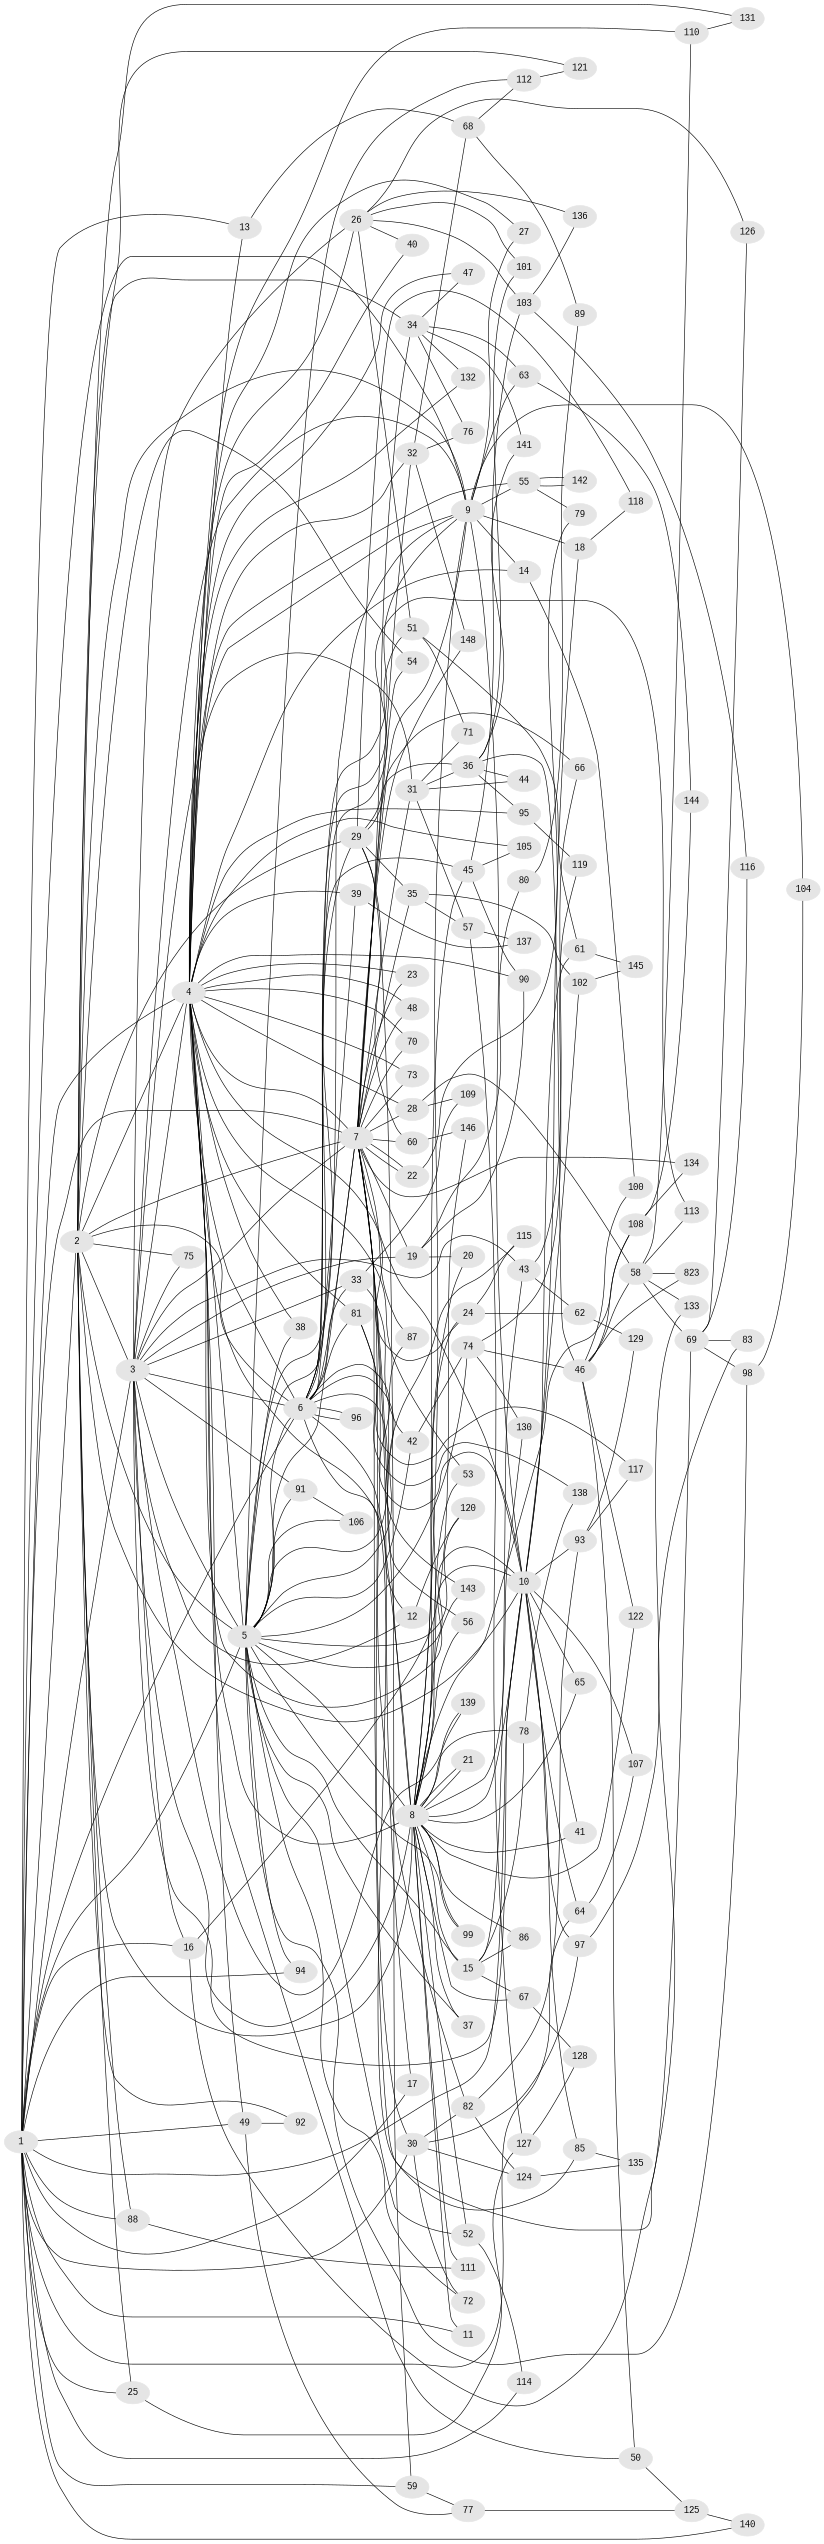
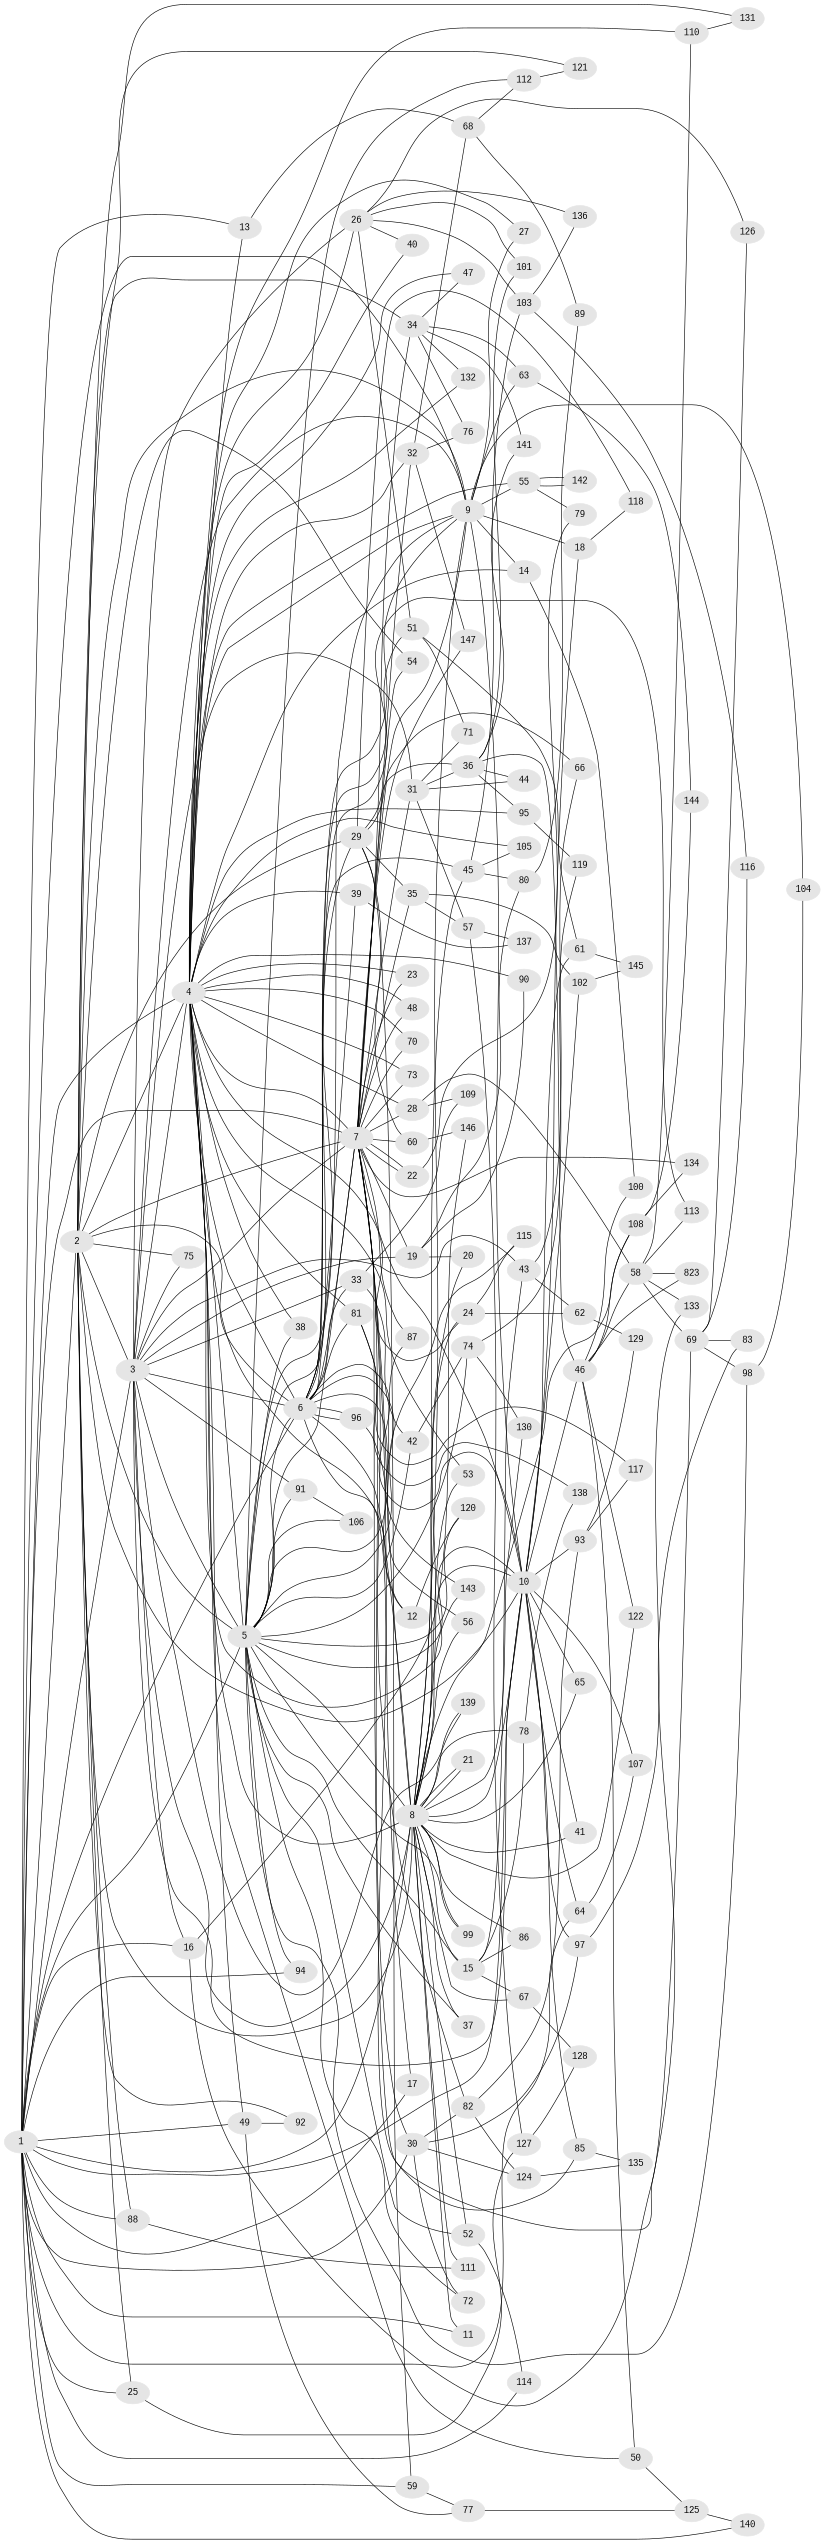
  graph {
    fontname="Liberation Mono"
    rankdir=LR
    node [color=gray90 fontname="Liberation Mono" style=filled]
    edge [fontname="Liberation Mono"]
    1
    2
    3
    4
    5
    6
    7
    8
    9
    10
    11
    13
    16
    17
    25
    30
    49
    59
    64
    88
    94
    114
    140
    29
    34
    54
    75
    92
    121
    131
    12
    19
    26
    31
    33
    43
    91
    139
    14
    23
    24
    27
    28
    32
    38
    39
    40
    47
    48
    50
    53
    55
    70
    73
    81
    90
    95
    105
    110
    132
    15
    37
    42
    45
    52
    72
    74
    87
    98
    99
    106
    112
    115
    120
    51
    56
    85
    96
    113
    143
    22
    35
    60
    82
    83
    134
-   147 [label=148]
+   147
    20
    21
    41
    65
    67
    78
    86
    108
    111
    122
    130
    18
    63
    104
    46
    61
    93
    97
    102
    107
    68
    69
    146
    127
    124
    77
    118
    36
    66
    76
    141
    80
    101
    103
    126
    136
    44
    57
    71
    109
    62
    100
    58
    137
    125
    79
    142
    138
    117
    119
    135
    128
    144
    n141 [label=823]
    145
    129
    133
    89
    116
    1 -- 2
    1 -- 3
    1 -- 4
    1 -- 5
    1 -- 6
    1 -- 7
+   1 -- 8
    1 -- 9
    1 -- 10
    1 -- 11
    1 -- 13
    1 -- 16
    1 -- 17
    1 -- 25
    1 -- 30
    1 -- 49
    1 -- 59
    1 -- 64
    1 -- 88
    1 -- 94
    1 -- 114
    1 -- 140
    2 -- 3
    2 -- 4
    2 -- 5
    2 -- 6
    2 -- 7
    2 -- 8
    2 -- 9
    2 -- 10
    2 -- 25
    2 -- 88
    2 -- 29
    2 -- 34
    2 -- 54
    2 -- 75
    2 -- 92
    2 -- 121
    2 -- 131
    3 -- 4
    3 -- 5
    3 -- 6
    3 -- 7
    3 -- 8
    3 -- 9
    3 -- 10
    3 -- 16
    3 -- 75
-   3 -- 12
+   96 -- 12
    3 -- 19
    3 -- 26
    3 -- 31
    3 -- 33
    3 -- 43
    3 -- 91
    3 -- 139
    4 -- 5
    4 -- 6
    4 -- 7
    4 -- 8
    4 -- 9
    4 -- 10
    4 -- 13
    4 -- 49
    4 -- 12
    4 -- 26
    4 -- 14
    4 -- 23
    4 -- 24
    4 -- 27
    4 -- 28
    4 -- 32
    4 -- 38
    4 -- 39
    4 -- 40
    4 -- 47
    4 -- 48
    4 -- 50
    4 -- 53
    4 -- 55
    4 -- 70
    4 -- 73
    4 -- 81
    4 -- 90
    4 -- 95
    4 -- 105
    4 -- 110
    4 -- 132
    5 -- 6
    5 -- 7
    5 -- 8
    5 -- 9
    5 -- 10
    5 -- 94
    5 -- 91
    5 -- 38
    5 -- 15
    5 -- 37
    5 -- 42
    5 -- 45
    5 -- 52
    5 -- 72
    5 -- 74
    5 -- 87
    5 -- 98
    5 -- 99
    5 -- 106
    5 -- 112
    5 -- 115
    5 -- 120
    6 -- 7
    6 -- 8
    6 -- 9
    6 -- 10
    6 -- 29
    6 -- 33
    6 -- 39
    6 -- 81
    6 -- 51
    6 -- 56
    6 -- 85
    6 -- 96
    6 -- 96
    6 -- 113
    6 -- 143
    7 -- 8
    7 -- 9
    7 -- 10
    7 -- 17
    7 -- 30
    7 -- 34
    7 -- 54
    7 -- 19
    7 -- 31
    7 -- 23
    7 -- 28
    7 -- 32
    7 -- 48
    7 -- 70
    7 -- 73
    7 -- 87
    7 -- 22
    7 -- 22
    7 -- 35
    7 -- 60
    7 -- 82
    7 -- 83
    7 -- 134
    7 -- 147
    8 -- 9
    8 -- 10
    8 -- 11
    8 -- 139
    8 -- 24
    8 -- 53
    8 -- 15
    8 -- 37
    8 -- 45
    8 -- 52
    8 -- 99
    8 -- 56
    8 -- 143
    8 -- 20
    8 -- 21
    8 -- 21
    8 -- 41
    8 -- 65
    8 -- 67
    8 -- 78
    8 -- 86
    8 -- 108
    8 -- 111
    8 -- 122
    8 -- 130
    9 -- 10
    9 -- 14
    9 -- 27
    9 -- 55
    9 -- 18
    9 -- 63
    9 -- 104
    10 -- 64
    10 -- 85
    10 -- 41
    10 -- 65
    10 -- 18
-   74 -- 46
+   10 -- 46
    10 -- 61
    10 -- 93
    10 -- 97
    10 -- 102
    10 -- 107
    13 -- 68
    16 -- 69
    16 -- 146
    25 -- 127
    30 -- 72
    30 -- 82
    30 -- 97
    30 -- 124
    49 -- 92
    49 -- 77
    59 -- 77
    64 -- 107
    88 -- 111
    29 -- 59
    29 -- 35
    29 -- 60
    29 -- 118
    29 -- 36
    29 -- 66
    34 -- 47
    34 -- 132
    34 -- 63
    34 -- 76
    34 -- 141
    12 -- 120
    19 -- 90
    19 -- 20
    19 -- 80
    26 -- 40
    26 -- 51
    26 -- 101
    26 -- 103
    26 -- 126
    26 -- 136
    31 -- 36
    31 -- 44
    31 -- 57
    31 -- 71
    33 -- 42
    33 -- 109
    43 -- 66
    43 -- 62
    91 -- 106
    14 -- 100
    24 -- 115
    24 -- 62
    28 -- 109
    28 -- 58
    32 -- 147
    32 -- 68
    32 -- 76
    39 -- 137
    50 -- 125
    55 -- 79
    55 -- 142
    55 -- 142
    81 -- 138
    81 -- 117
    95 -- 119
    110 -- 131
    15 -- 43
    15 -- 67
    15 -- 78
    15 -- 86
    42 -- 74
    45 -- 105
-   45 -- 90
+   45 -- 80
    45 -- 103
    52 -- 114
    74 -- 130
    74 -- 119
    98 -- 104
    112 -- 121
    51 -- 61
    51 -- 71
    85 -- 135
    22 -- 79
    35 -- 102
    35 -- 57
    60 -- 146
    82 -- 93
    82 -- 124
    67 -- 128
    78 -- 138
    108 -- 134
    108 -- 144
    18 -- 118
    63 -- 144
    46 -- 50
    46 -- 108
    46 -- 122
    46 -- 100
    46 -- 58
    46 -- n141
    61 -- 145
    93 -- 117
    93 -- 129
    97 -- 133
    102 -- 145
    68 -- 112
    68 -- 89
    69 -- 98
    69 -- 83
    69 -- 126
    69 -- 116
    127 -- 128
    124 -- 135
    77 -- 125
    36 -- 95
    36 -- 46
    36 -- 141
    36 -- 101
    36 -- 44
    80 -- 89
    103 -- 136
    103 -- 116
    57 -- 127
    57 -- 137
    62 -- 129
    58 -- 110
    58 -- 113
    58 -- 69
    58 -- n141
    58 -- 133
    125 -- 140
  }
